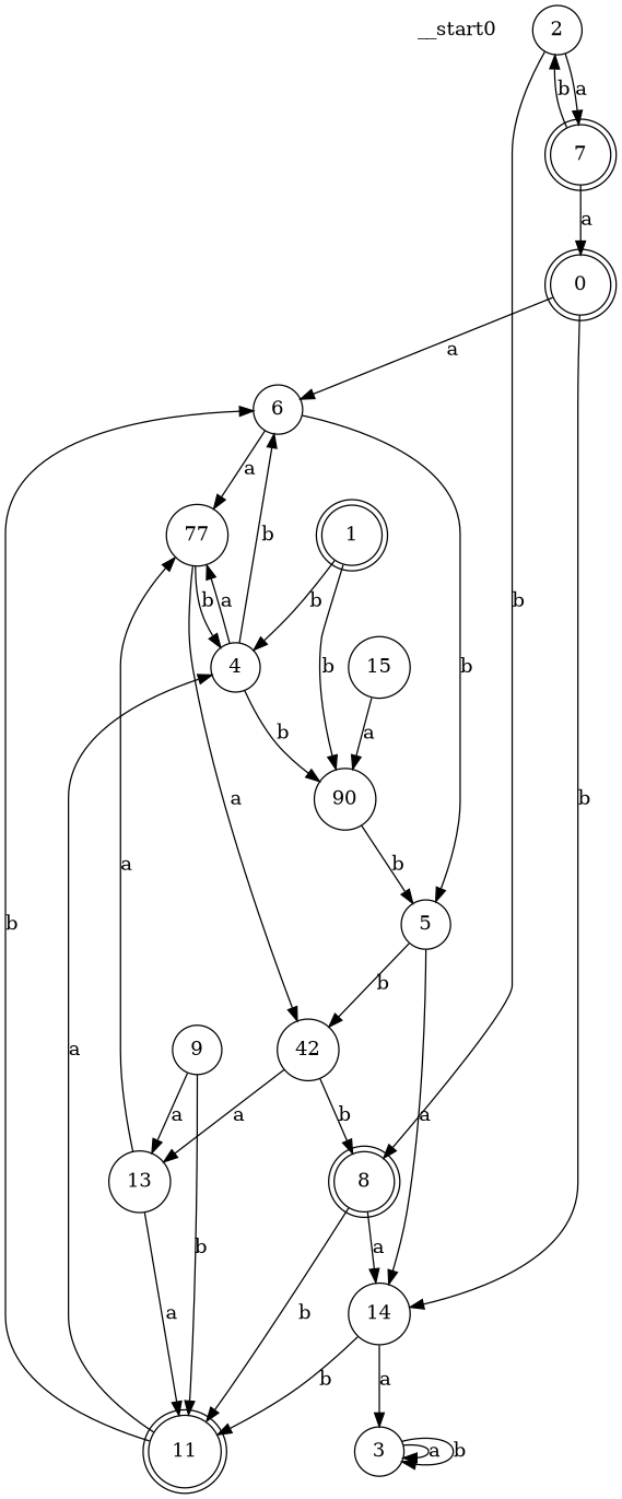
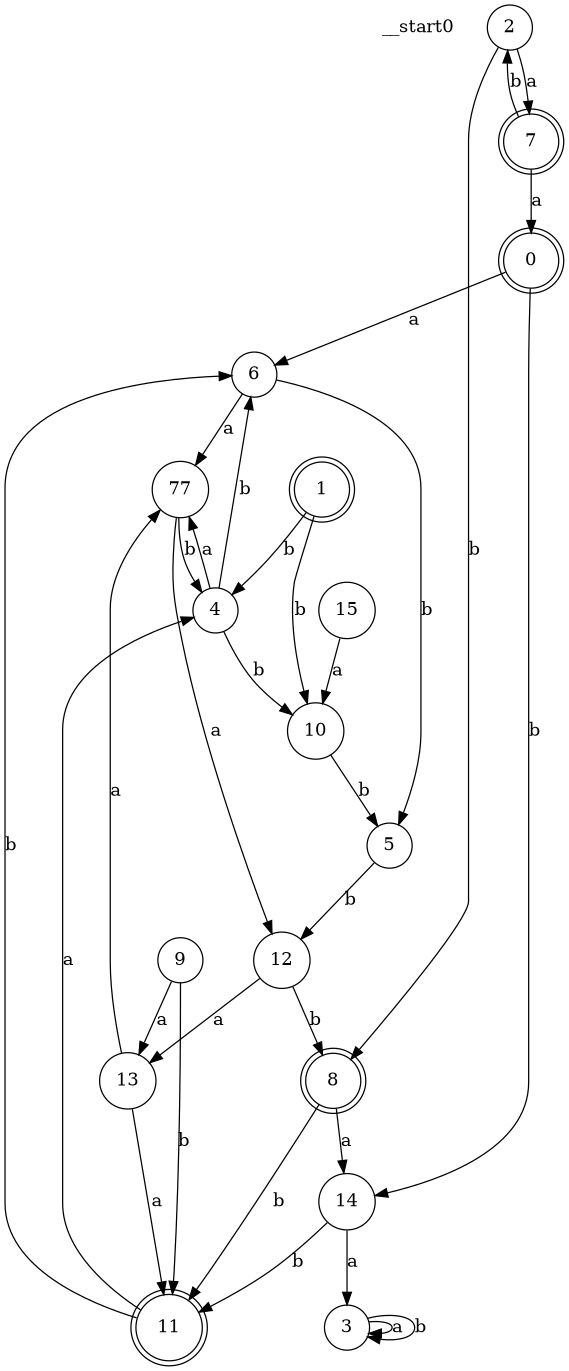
  digraph {
    rankdir=TB
    node [shape=circle color=black fillcolor=white style=filled]
    __start0 [shape=none color="" fillcolor="" style=""]
    n2 [label=0 shape=doublecircle style="rounded,filled"]
    n3 [label=6]
    n4 [label=14]
    n5 [label=77]
    n6 [label=5]
    n7 [label=3]
    n8 [label=11 shape=doublecircle style="rounded,filled"]
    n9 [label=1 shape=doublecircle style="rounded,filled"]
    n10 [label=4]
-   n11 [label=90]
+   n11 [label=10]
    n12 [label=2]
    n13 [label=7 shape=doublecircle style="rounded,filled"]
    n14 [label=8 shape=doublecircle style="rounded,filled"]
-   n15 [label=42]
+   n15 [label=12]
    n16 [label=13]
    n17 [label=9]
    n18 [label=15]
    n2 -> n3 [label=a]
    n2 -> n4 [label=b]
    n3 -> n5 [label=a]
    n3 -> n6 [label=b]
    n4 -> n7 [label=a]
    n4 -> n8 [label=b]
    n5 -> n10 [label=b]
    n5 -> n15 [label=a]
-   n6 -> n4 [label=a]
    n6 -> n15 [label=b]
    n7 -> n7 [label=a]
    n7 -> n7 [label=b]
    n8 -> n3 [label=b]
    n8 -> n10 [label=a]
    n9 -> n10 [label=b]
    n9 -> n11 [label=b]
    n10 -> n3 [label=b]
    n10 -> n5 [label=a]
    n10 -> n11 [label=b]
    n11 -> n6 [label=b]
    n12 -> n13 [label=a]
    n12 -> n14 [label=b]
    n13 -> n2 [label=a]
    n13 -> n12 [label=b]
    n14 -> n4 [label=a]
    n14 -> n8 [label=b]
    n15 -> n14 [label=b]
    n15 -> n16 [label=a]
    n16 -> n5 [label=a]
    n16 -> n8 [label=a]
    n17 -> n8 [label=b]
    n17 -> n16 [label=a]
    n18 -> n11 [label=a]
  }
